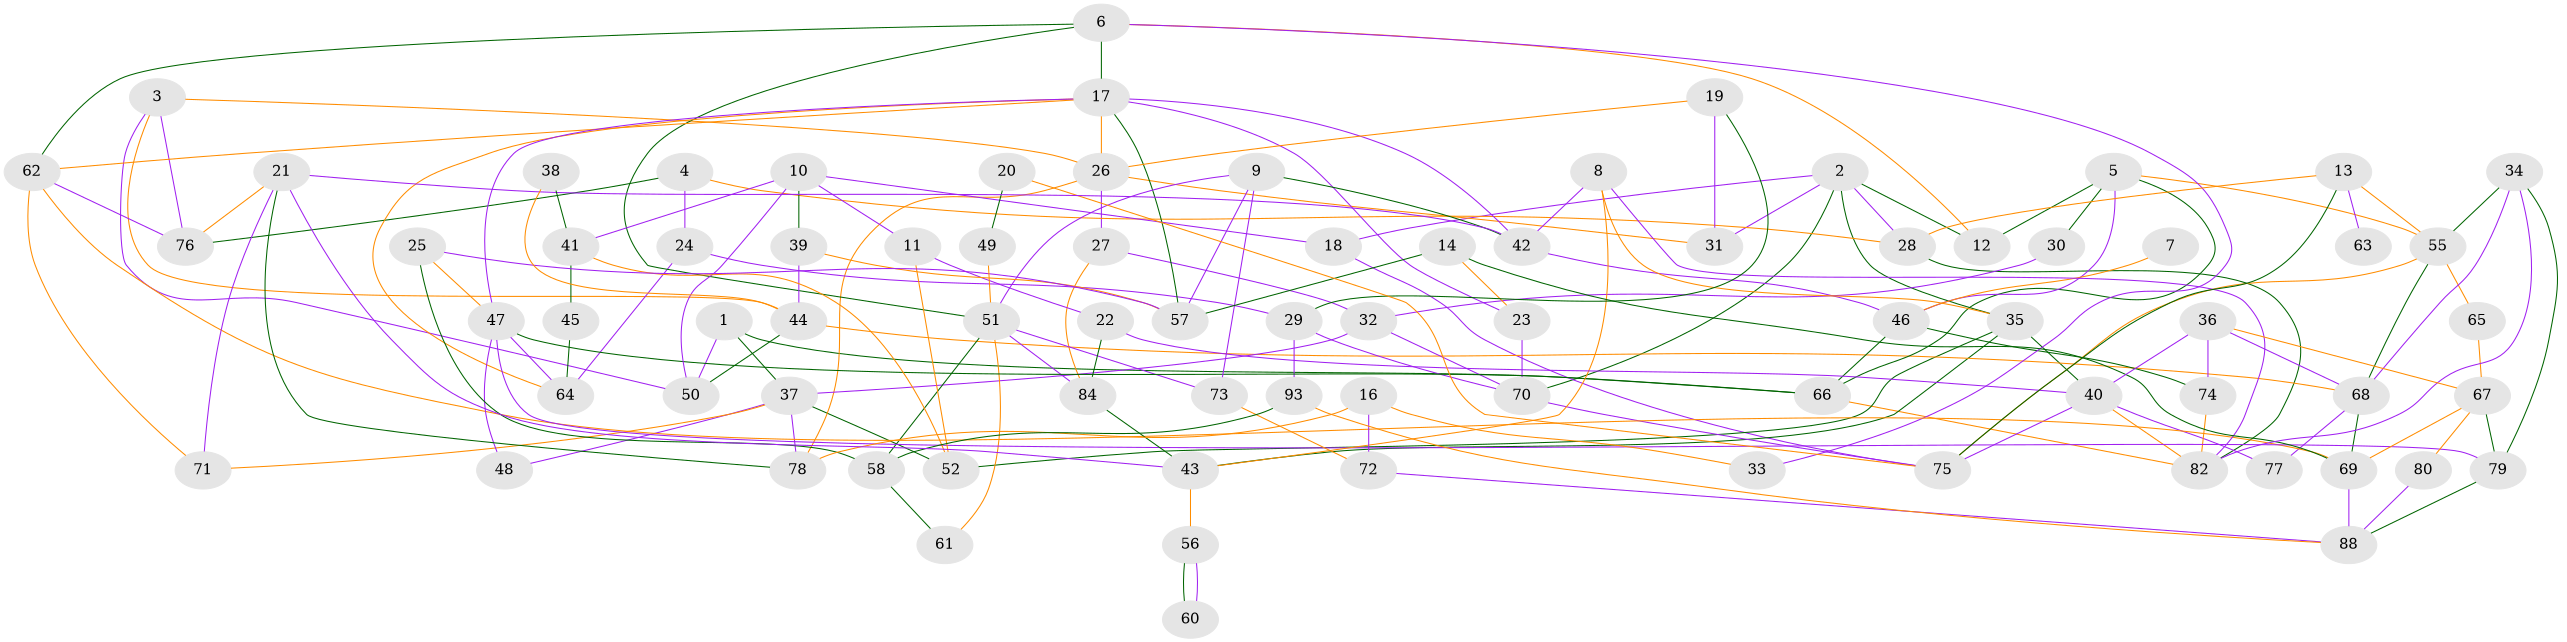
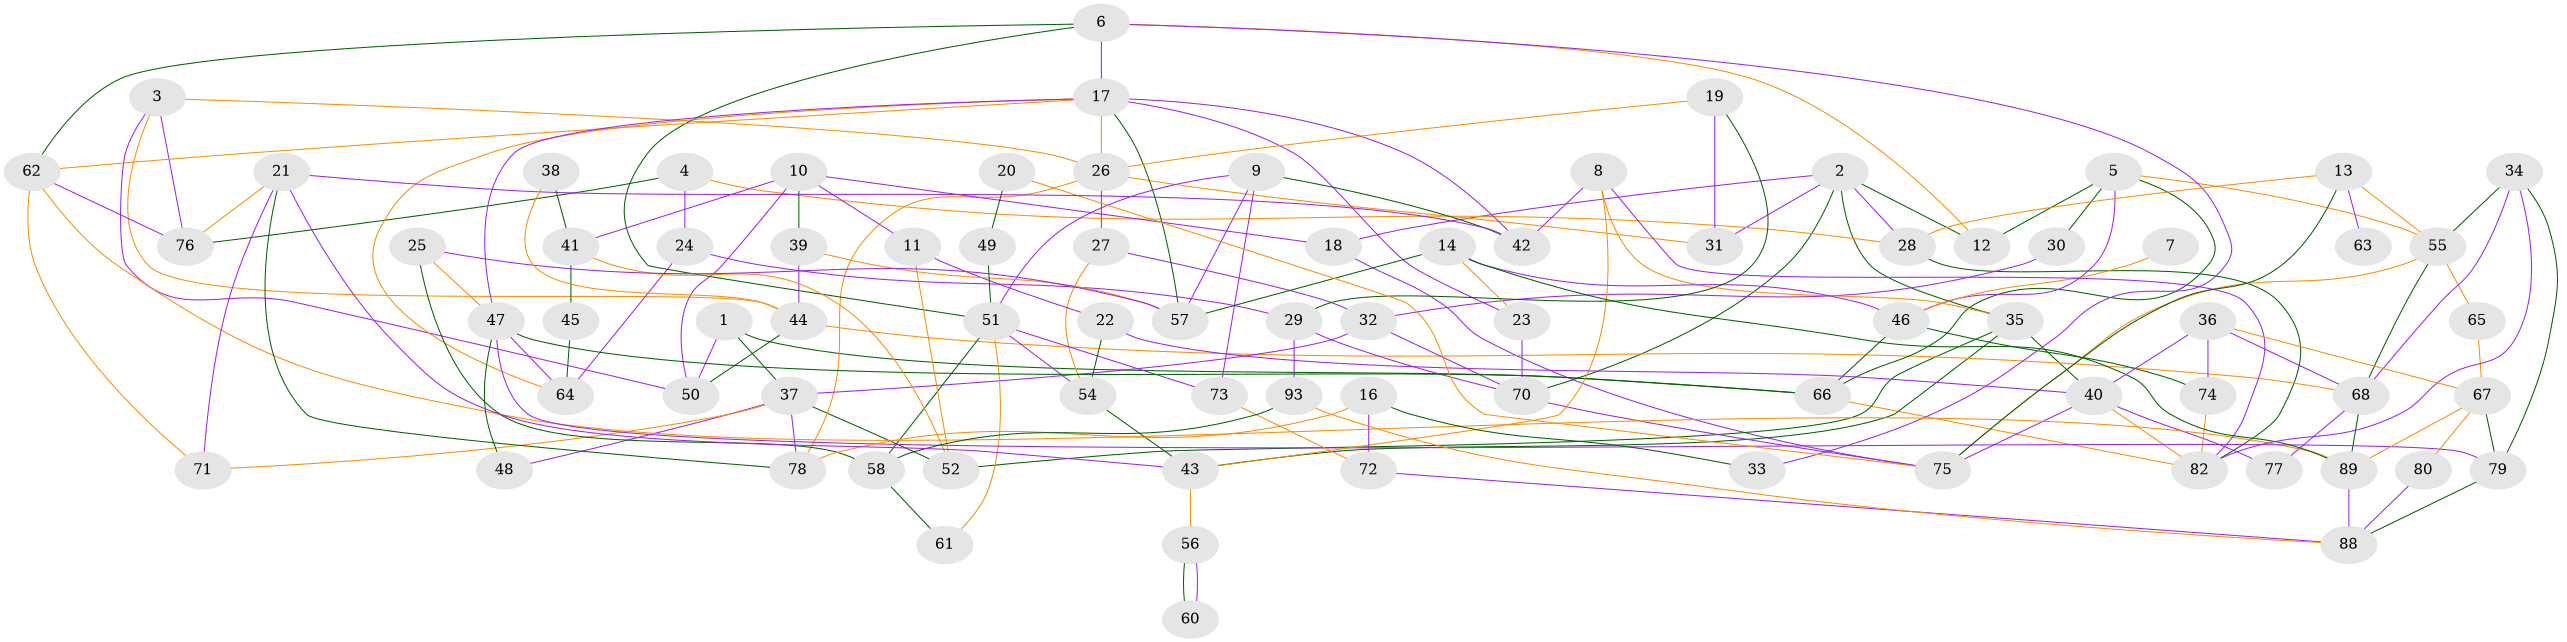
  graph {
    node [color=gray90 style=filled]
    edge [color=purple]
    1
    37
    50
    66
    52
    48
    78
    71
    82
    2
    12
    18
    28
    31
    35
    70
    75
    43
    40
    3
    26
    44
    76
    27
    68
    4
    24
    64
    29
    5
    30
    46
    55
    32
    74
    65
    6
    17
    33
    51
    62
    42
    57
    23
    47
    73
-   54 [label=84]
+   54
    58
    61
-   69
+   69 [label=89]
    7
    8
    56
    9
    72
    10
    11
    39
    41
    22
    45
    13
    63
    14
    n65 [label=88]
    25
    80
    16
    79
    19
    n71 [label=93]
    20
    49
    21
    77
    34
    36
    67
    38
    60
    1 -- 37 [color=darkgreen]
    1 -- 50
    1 -- 66 [color=darkgreen]
    37 -- 52 [color=darkgreen]
    37 -- 48
    37 -- 78
    37 -- 71 [color=darkorange]
    66 -- 82 [color=darkorange]
    2 -- 12 [color=darkgreen]
    2 -- 18
    2 -- 28
    2 -- 31
    2 -- 35 [color=darkgreen]
    2 -- 70 [color=darkgreen]
    18 -- 75
    28 -- 82 [color=darkgreen]
    35 -- 52 [color=darkgreen]
    35 -- 43 [color=darkgreen]
    35 -- 40 [color=darkgreen]
    70 -- 75
    43 -- 56 [color=darkorange]
    40 -- 82 [color=darkorange]
    40 -- 75
    40 -- 77
    3 -- 50
    3 -- 26 [color=darkorange]
    3 -- 44 [color=darkorange]
    3 -- 76
    26 -- 78 [color=darkorange]
    26 -- 31 [color=darkorange]
    26 -- 27
    44 -- 50 [color=darkgreen]
    44 -- 68 [color=darkorange]
    27 -- 32
    27 -- 54 [color=darkorange]
    68 -- 69 [color=darkgreen]
    68 -- 77
    4 -- 28 [color=darkorange]
    4 -- 76 [color=darkgreen]
    4 -- 24
    24 -- 64
    24 -- 29
    29 -- 70
    29 -- n71
    5 -- 66 [color=darkgreen]
    5 -- 12 [color=darkgreen]
    5 -- 30 [color=darkgreen]
    5 -- 46
    5 -- 55 [color=darkorange]
    30 -- 32
    46 -- 66 [color=darkgreen]
    46 -- 74 [color=darkgreen]
    55 -- 75 [color=darkorange]
    55 -- 68 [color=darkgreen]
    55 -- 65 [color=darkorange]
    32 -- 37
    32 -- 70
    74 -- 82 [color=darkorange]
    65 -- 67 [color=darkorange]
    6 -- 12 [color=darkorange]
-   6 -- 17 [color=darkgreen]
+   6 -- 17
    6 -- 33
    6 -- 51 [color=darkgreen]
    6 -- 62 [color=darkgreen]
    17 -- 26 [color=darkorange]
    17 -- 64 [color=darkorange]
    17 -- 62 [color=darkorange]
    17 -- 42
    17 -- 57 [color=darkgreen]
    17 -- 23
    17 -- 47
    51 -- 73
    51 -- 54
    51 -- 58 [color=darkgreen]
    51 -- 61 [color=darkorange]
    62 -- 71 [color=darkorange]
    62 -- 76
    62 -- 69 [color=darkorange]
-   42 -- 46
+   14 -- 46
    23 -- 70
    47 -- 66 [color=darkgreen]
-   47 -- 48
+   47 -- 48 [color=darkgreen]
    47 -- 64
    47 -- 79
    73 -- 72 [color=darkorange]
    54 -- 43 [color=darkgreen]
    58 -- 61 [color=darkgreen]
    69 -- n65
    7 -- 46 [color=darkorange]
    8 -- 82
    8 -- 35 [color=darkorange]
    8 -- 43 [color=darkorange]
    8 -- 42
    56 -- 60 [color=darkgreen]
    56 -- 60
    9 -- 51
    9 -- 42 [color=darkgreen]
    9 -- 57
    9 -- 73
    72 -- n65
    10 -- 50
    10 -- 18
    10 -- 11
    10 -- 39 [color=darkgreen]
    10 -- 41
    11 -- 52 [color=darkorange]
    11 -- 22
    39 -- 44
    39 -- 57 [color=darkorange]
    41 -- 52 [color=darkorange]
    41 -- 45 [color=darkgreen]
    22 -- 40
    22 -- 54 [color=darkgreen]
    45 -- 64 [color=darkgreen]
    13 -- 28 [color=darkorange]
    13 -- 75 [color=darkgreen]
    13 -- 55 [color=darkorange]
    13 -- 63
    14 -- 57 [color=darkgreen]
    14 -- 23 [color=darkorange]
    14 -- 69 [color=darkgreen]
    25 -- 57
    25 -- 47 [color=darkorange]
    25 -- 58 [color=darkgreen]
    80 -- n65
    16 -- 78 [color=darkorange]
-   16 -- 33 [color=darkorange]
+   16 -- 33 [color=darkgreen]
    16 -- 72
    79 -- n65 [color=darkgreen]
    19 -- 31
    19 -- 26 [color=darkorange]
    19 -- 29 [color=darkgreen]
    n71 -- 58 [color=darkgreen]
    n71 -- n65 [color=darkorange]
    20 -- 75 [color=darkorange]
    20 -- 49 [color=darkgreen]
-   49 -- 51 [color=darkorange]
+   49 -- 51 [color=darkgreen]
    21 -- 78 [color=darkgreen]
    21 -- 71
    21 -- 43
    21 -- 76 [color=darkorange]
    21 -- 42
    34 -- 82
    34 -- 68
    34 -- 55 [color=darkgreen]
    34 -- 79 [color=darkgreen]
    36 -- 40
    36 -- 68
    36 -- 74
    36 -- 67 [color=darkorange]
    67 -- 69 [color=darkorange]
    67 -- 80 [color=darkorange]
    67 -- 79 [color=darkgreen]
    38 -- 44 [color=darkorange]
    38 -- 41 [color=darkgreen]
  }
